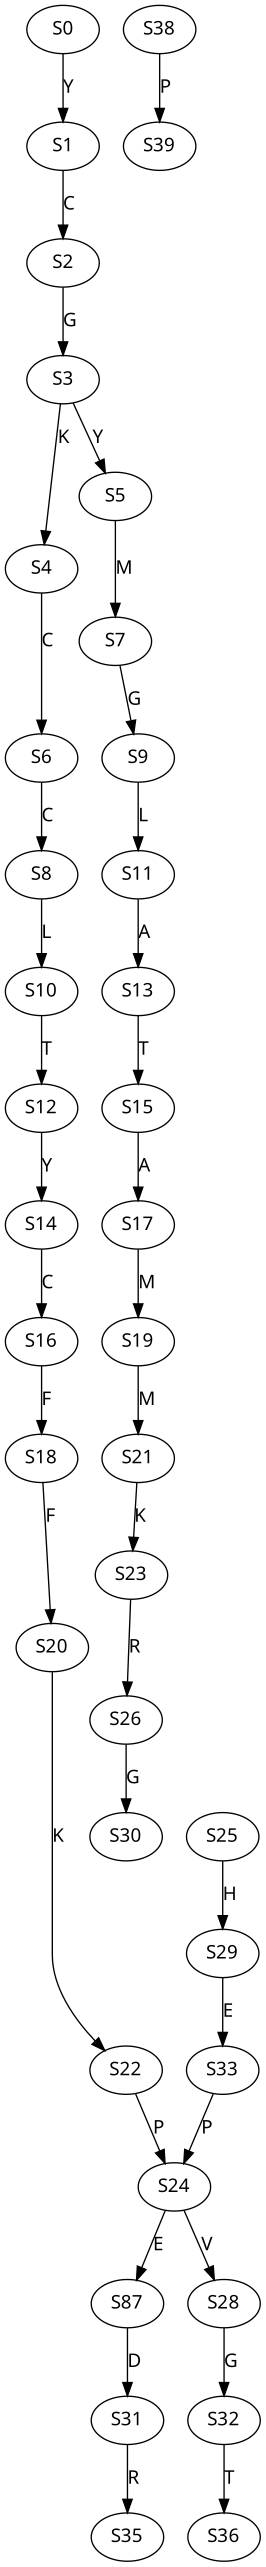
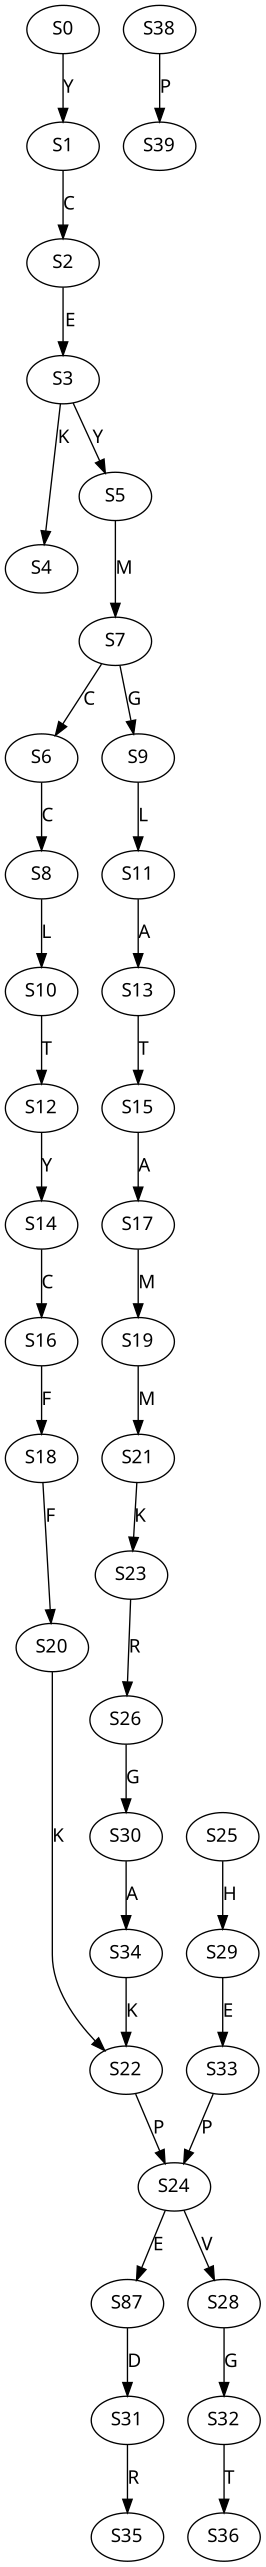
  strict digraph {
    fontname="Noto Sans"
    node [fontname="Noto Sans"]
    edge [fontname="Noto Sans"]
    S0
    S1
    S2
    S3
    S4
    S5
    S6
    S7
    S8
    S9
    S10
    S11
    S12
    S13
    S14
    S15
    S16
    S17
    S18
    S19
    S20
    S21
    S22
    S23
    S24
    S26
    n27 [label=S87]
    S28
    S25
    S29
    S30
    S31
    S32
    S33
+   S34
    S35
    S36
    S38
    S39
    S0 -> S1 [label=Y]
    S1 -> S2 [label=C]
-   S2 -> S3 [label=G]
+   S2 -> S3 [label=E]
    S3 -> S4 [label=K]
    S3 -> S5 [label=Y]
-   S4 -> S6 [label=C]
+   S7 -> S6 [label=C]
    S5 -> S7 [label=M]
    S6 -> S8 [label=C]
    S7 -> S9 [label=G]
    S8 -> S10 [label=L]
    S9 -> S11 [label=L]
    S10 -> S12 [label=T]
    S11 -> S13 [label=A]
    S12 -> S14 [label=Y]
    S13 -> S15 [label=T]
    S14 -> S16 [label=C]
    S15 -> S17 [label=A]
    S16 -> S18 [label=F]
    S17 -> S19 [label=M]
    S18 -> S20 [label=F]
    S19 -> S21 [label=M]
    S20 -> S22 [label=K]
    S21 -> S23 [label=K]
    S22 -> S24 [label=P]
    S23 -> S26 [label=R]
    S24 -> n27 [label=E]
    S24 -> S28 [label=V]
    S26 -> S30 [label=G]
    n27 -> S31 [label=D]
    S28 -> S32 [label=G]
    S25 -> S29 [label=H]
    S29 -> S33 [label=E]
+   S30 -> S34 [label=A]
    S31 -> S35 [label=R]
    S32 -> S36 [label=T]
    S33 -> S24 [label=P]
+   S34 -> S22 [label=K]
    S38 -> S39 [label=P]
  }
